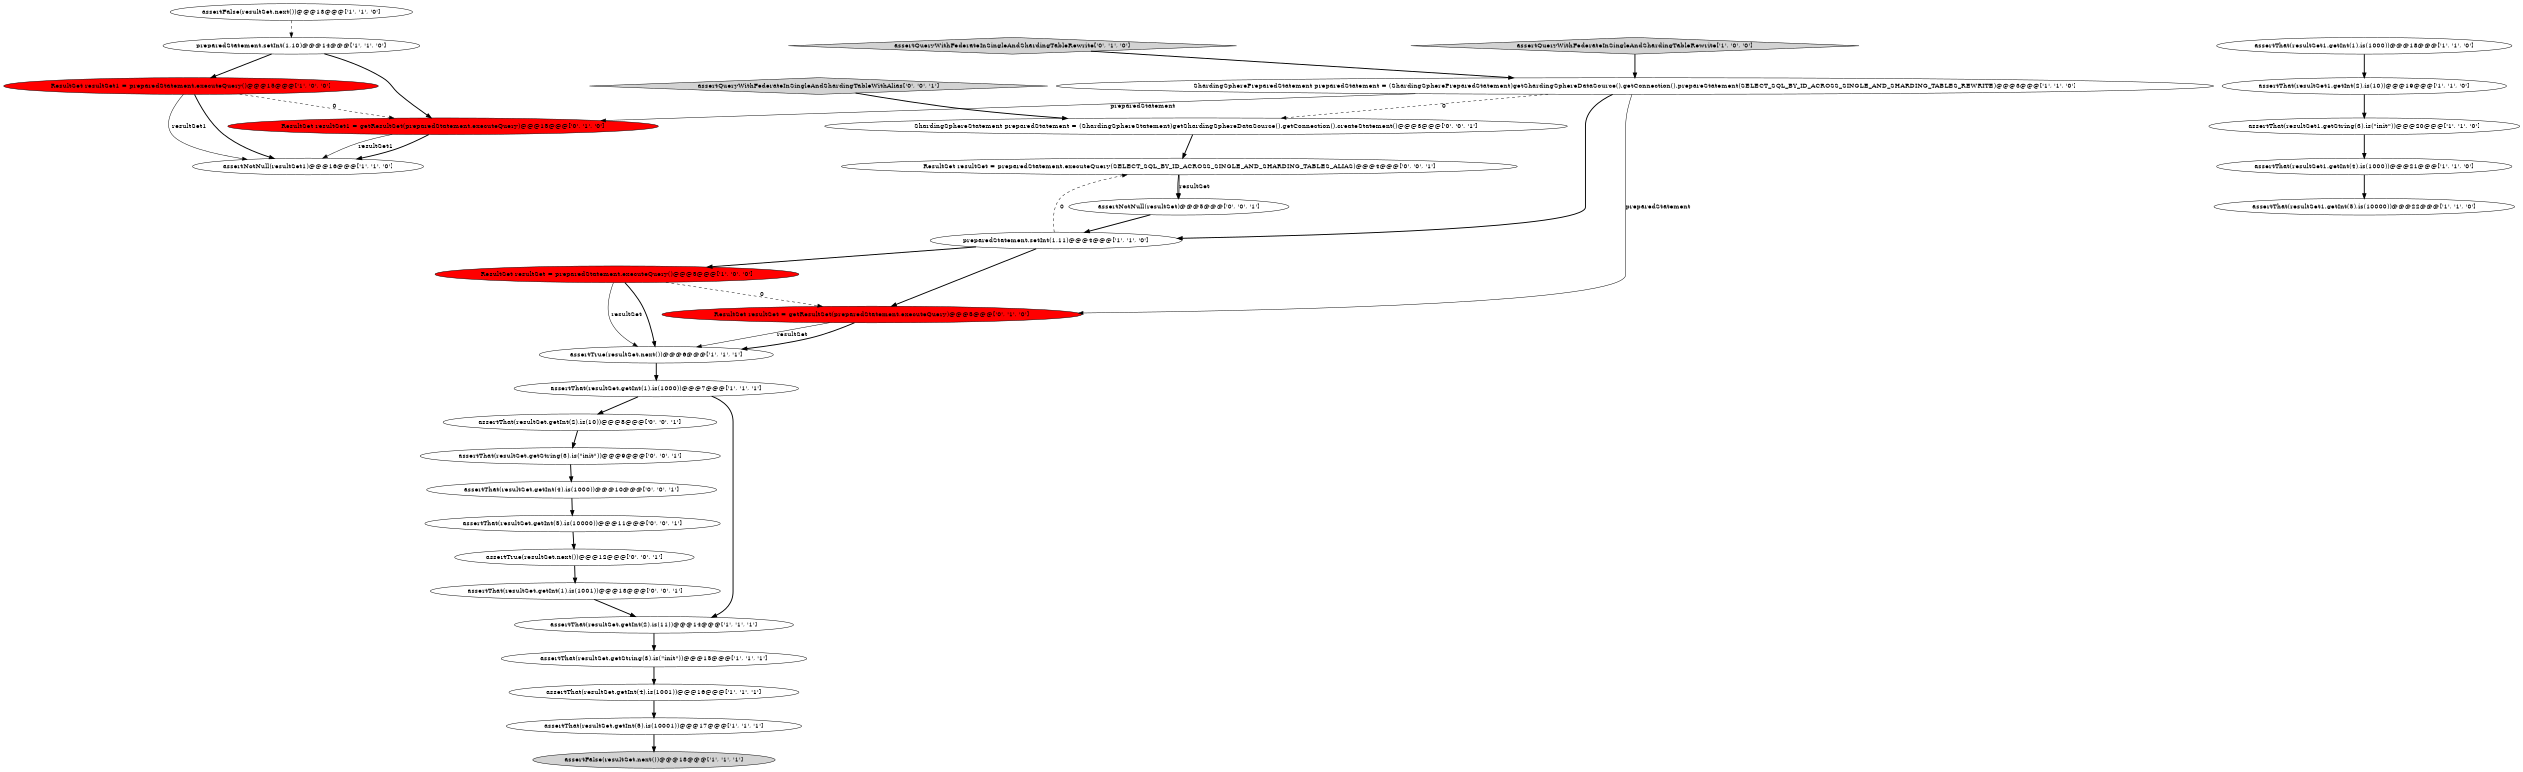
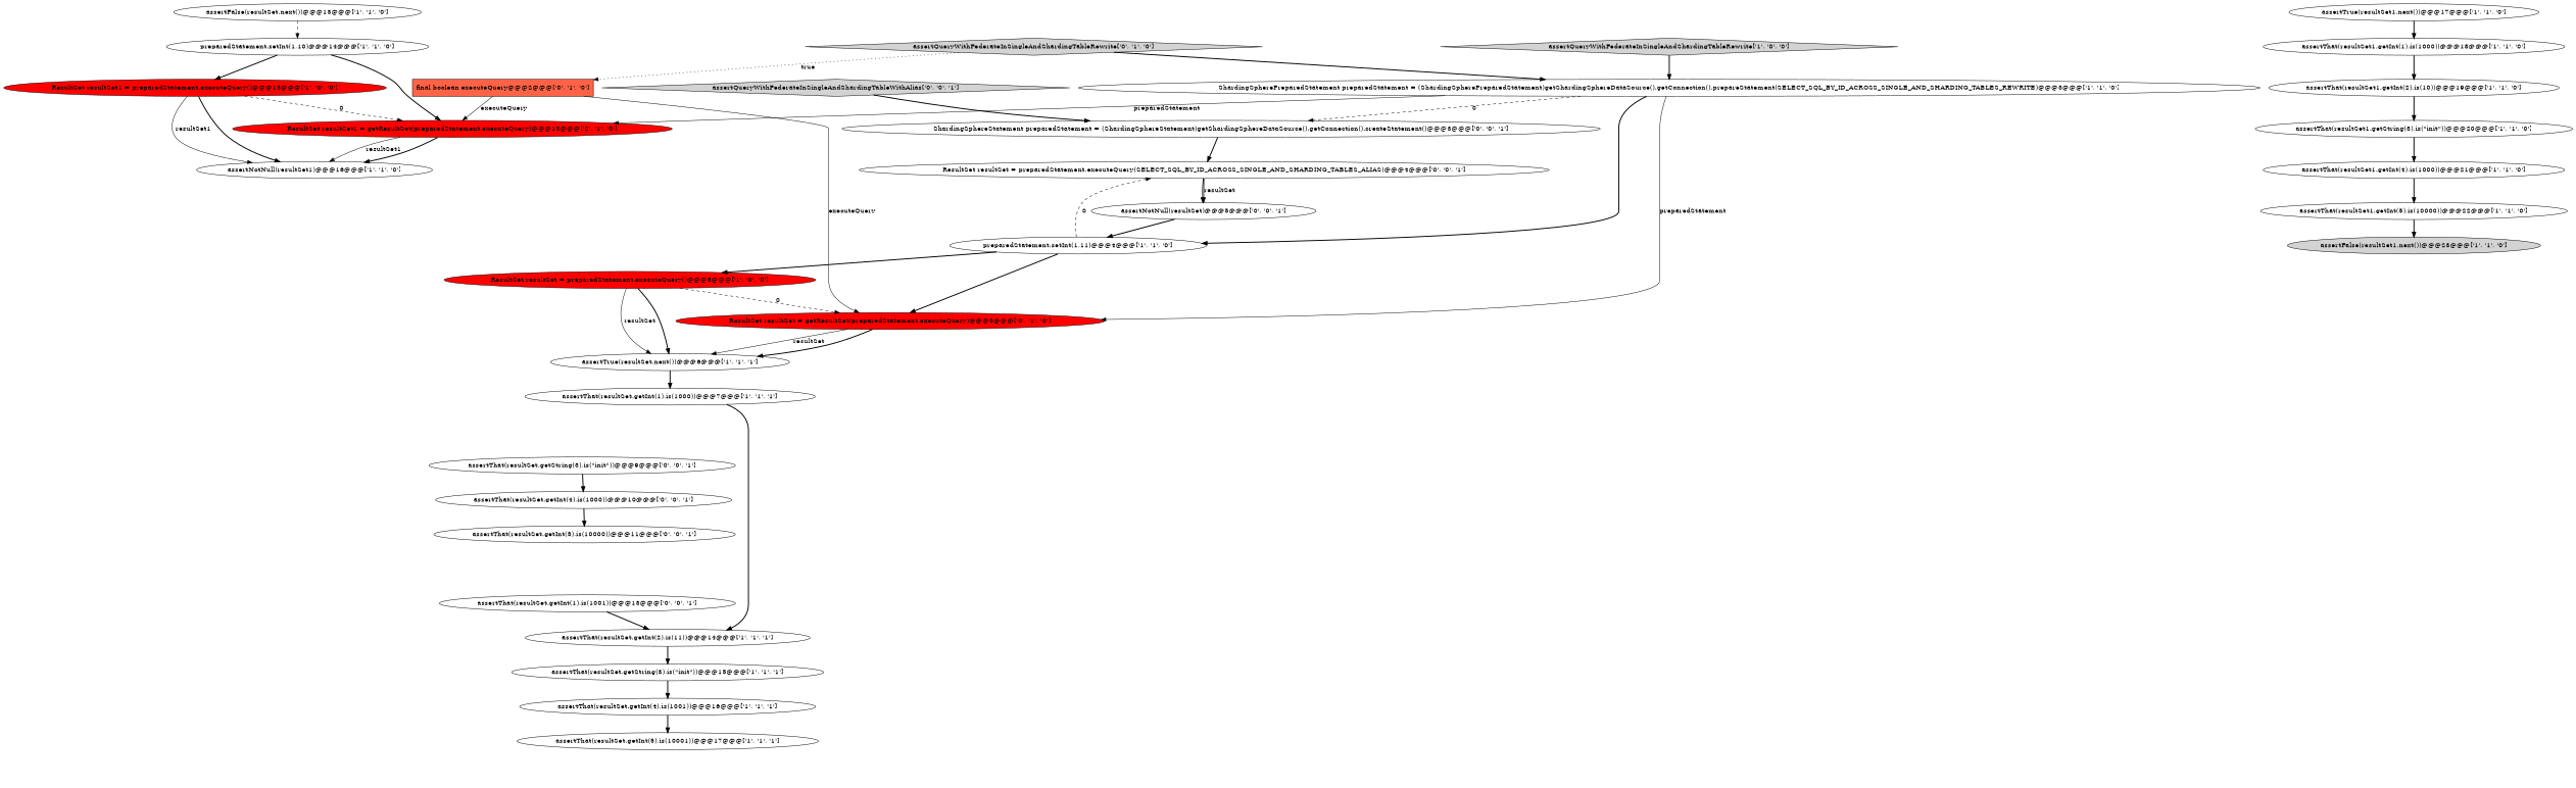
  digraph {
    node [fillcolor=white shape=ellipse style=filled]
    edge [style=bold]
    n1 [label="assertThat(resultSet.getInt(1),is(1000))@@@7@@@['1', '1', '1']"]
-   n2 [label="assertThat(resultSet.getInt(2),is(10))@@@8@@@['0', '0', '1']"]
    n3 [label="assertThat(resultSet.getInt(2),is(11))@@@14@@@['1', '1', '1']"]
    n4 [label="assertThat(resultSet.getString(3),is(\"init\"))@@@9@@@['0', '0', '1']"]
    n5 [label="assertThat(resultSet.getString(3),is(\"init\"))@@@15@@@['1', '1', '1']"]
    n6 [label="assertTrue(resultSet.next())@@@6@@@['1', '1', '1']"]
    n7 [fillcolor=lightgray label="assertQueryWithFederateInSingleAndShardingTableRewrite['1', '0', '0']" shape=diamond]
    n8 [label="ShardingSpherePreparedStatement preparedStatement = (ShardingSpherePreparedStatement)getShardingSphereDataSource().getConnection().prepareStatement(SELECT_SQL_BY_ID_ACROSS_SINGLE_AND_SHARDING_TABLES_REWRITE)@@@3@@@['1', '1', '0']"]
    n9 [label="ShardingSphereStatement preparedStatement = (ShardingSphereStatement)getShardingSphereDataSource().getConnection().createStatement()@@@3@@@['0', '0', '1']"]
    n10 [fillcolor=red label="ResultSet resultSet = getResultSet(preparedStatement,executeQuery)@@@5@@@['0', '1', '0']"]
    n11 [fillcolor=red label="ResultSet resultSet1 = getResultSet(preparedStatement,executeQuery)@@@15@@@['0', '1', '0']"]
    n12 [label="preparedStatement.setInt(1,11)@@@4@@@['1', '1', '0']"]
    n13 [label="assertFalse(resultSet.next())@@@13@@@['1', '1', '0']"]
    n14 [label="preparedStatement.setInt(1,10)@@@14@@@['1', '1', '0']"]
    n15 [fillcolor=red label="ResultSet resultSet1 = preparedStatement.executeQuery()@@@15@@@['1', '0', '0']"]
    n16 [fillcolor=lightgray label="assertQueryWithFederateInSingleAndShardingTableWithAlias['0', '0', '1']" shape=diamond]
    n17 [label="ResultSet resultSet = preparedStatement.executeQuery(SELECT_SQL_BY_ID_ACROSS_SINGLE_AND_SHARDING_TABLES_ALIAS)@@@4@@@['0', '0', '1']"]
    n18 [label="assertThat(resultSet.getInt(5),is(10001))@@@17@@@['1', '1', '1']"]
-   n19 [fillcolor=lightgray label="assertFalse(resultSet.next())@@@18@@@['1', '1', '1']"]
    n20 [label="assertNotNull(resultSet)@@@5@@@['0', '0', '1']"]
    n21 [label="assertThat(resultSet.getInt(4),is(1001))@@@16@@@['1', '1', '1']"]
    n22 [label="assertThat(resultSet.getInt(4),is(1000))@@@10@@@['0', '0', '1']"]
    n23 [label="assertThat(resultSet.getInt(5),is(10000))@@@11@@@['0', '0', '1']"]
-   n24 [label="assertTrue(resultSet.next())@@@12@@@['0', '0', '1']"]
    n25 [label="assertThat(resultSet1.getInt(5),is(10000))@@@22@@@['1', '1', '0']"]
+   n26 [fillcolor=lightgray label="assertFalse(resultSet1.next())@@@23@@@['1', '1', '0']"]
    n27 [label="assertThat(resultSet.getInt(1),is(1001))@@@13@@@['0', '0', '1']"]
    n28 [label="assertNotNull(resultSet1)@@@16@@@['1', '1', '0']"]
    n29 [fillcolor=red label="ResultSet resultSet = preparedStatement.executeQuery()@@@5@@@['1', '0', '0']"]
+   n30 [label="assertTrue(resultSet1.next())@@@17@@@['1', '1', '0']"]
    n31 [label="assertThat(resultSet1.getInt(1),is(1000))@@@18@@@['1', '1', '0']"]
    n32 [fillcolor=lightgray label="assertQueryWithFederateInSingleAndShardingTableRewrite['0', '1', '0']" shape=diamond]
+   n33 [fillcolor=tomato label="final boolean executeQuery@@@2@@@['0', '1', '0']" shape=box]
    n34 [label="assertThat(resultSet1.getInt(2),is(10))@@@19@@@['1', '1', '0']"]
    n35 [label="assertThat(resultSet1.getString(3),is(\"init\"))@@@20@@@['1', '1', '0']"]
    n36 [label="assertThat(resultSet1.getInt(4),is(1000))@@@21@@@['1', '1', '0']"]
-   n1 -> n2
    n1 -> n3
-   n2 -> n4
    n3 -> n5
    n4 -> n22
    n5 -> n21
    n6 -> n1
    n7 -> n8
    n8 -> n9 [label=0 style=dashed]
    n8 -> n10 [label=preparedStatement style=solid]
    n8 -> n11 [label=preparedStatement style=solid]
    n8 -> n12
    n9 -> n17
    n10 -> n6 [label=resultSet style=solid]
    n10 -> n6
    n11 -> n28 [label=resultSet1 style=solid]
    n11 -> n28
    n12 -> n10
    n12 -> n17 [label=0 style=dashed]
    n12 -> n29
    n13 -> n14 [style=dashed]
    n14 -> n11
    n14 -> n15
    n15 -> n11 [label=0 style=dashed]
    n15 -> n28
    n15 -> n28 [label=resultSet1 style=solid]
    n16 -> n9
    n17 -> n20 [label=resultSet style=solid]
    n17 -> n20
-   n18 -> n19
    n20 -> n12
    n21 -> n18
    n22 -> n23
-   n23 -> n24
-   n24 -> n27
+   n25 -> n26
    n27 -> n3
    n29 -> n6 [label=resultSet style=solid]
    n29 -> n6
    n29 -> n10 [label=0 style=dashed]
+   n30 -> n31
    n31 -> n34
    n32 -> n8
+   n32 -> n33 [label=true style=dotted]
+   n33 -> n10 [label=executeQuery style=solid]
+   n33 -> n11 [label=executeQuery style=solid]
    n34 -> n35
    n35 -> n36
    n36 -> n25
  }
